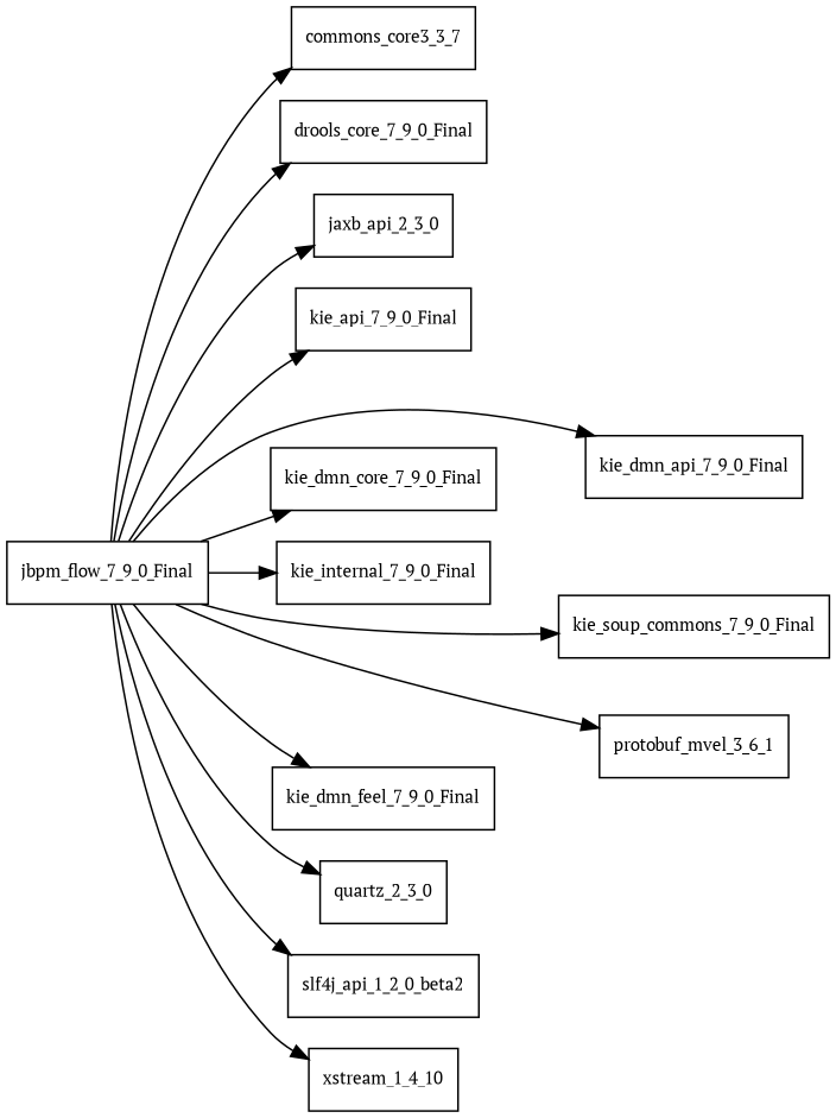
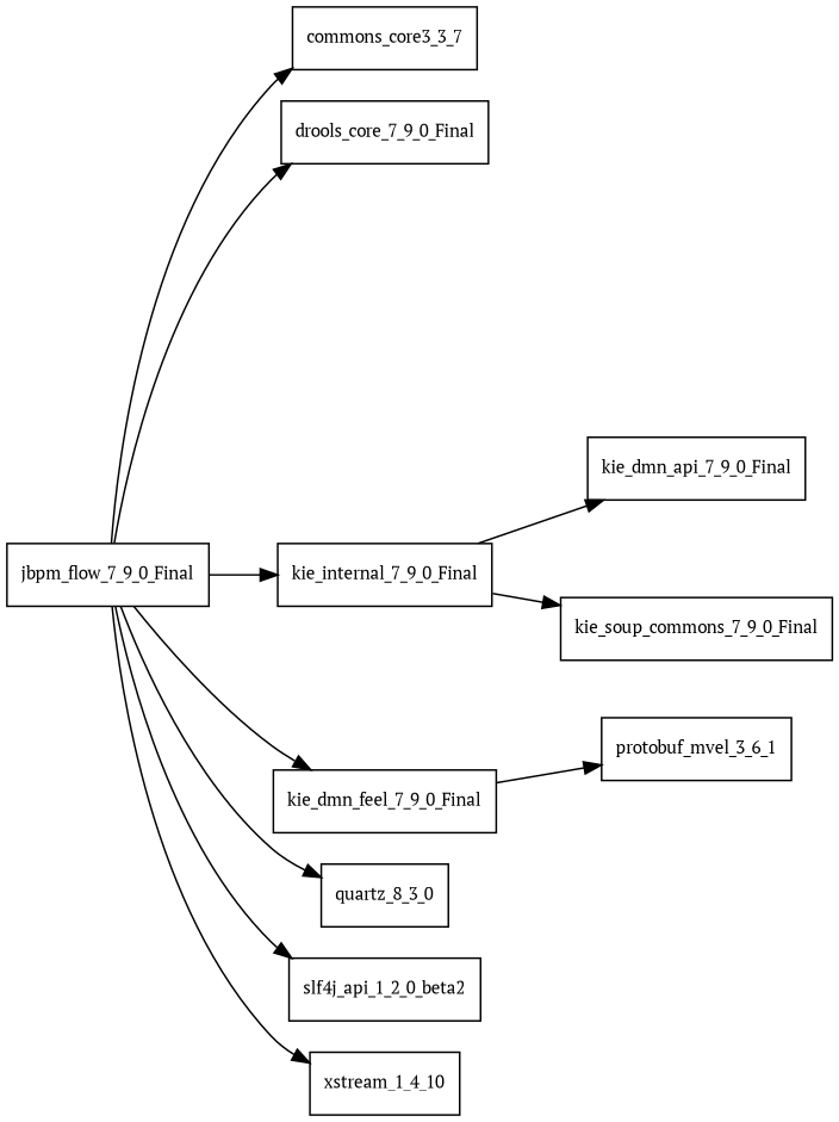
  digraph {
    fontname="PT Serif"
    rankdir=LR
    node [fontname="PT Serif" fontsize=10.0 shape=box]
    edge [fontname="PT Serif"]
    n1 [label=commons_core3_3_7]
    jbpm_flow_7_9_0_Final
    drools_core_7_9_0_Final
-   jaxb_api_2_3_0
-   kie_api_7_9_0_Final
    kie_dmn_api_7_9_0_Final
-   kie_dmn_core_7_9_0_Final
    kie_dmn_feel_7_9_0_Final
    kie_internal_7_9_0_Final
    kie_soup_commons_7_9_0_Final
    n11 [label=protobuf_mvel_3_6_1]
-   quartz_2_3_0
+   quartz_2_3_0 [label=quartz_8_3_0]
    n13 [label=slf4j_api_1_2_0_beta2]
    xstream_1_4_10
    jbpm_flow_7_9_0_Final -> n1
    jbpm_flow_7_9_0_Final -> drools_core_7_9_0_Final
-   jbpm_flow_7_9_0_Final -> jaxb_api_2_3_0
-   jbpm_flow_7_9_0_Final -> kie_api_7_9_0_Final
-   jbpm_flow_7_9_0_Final -> kie_dmn_api_7_9_0_Final
-   jbpm_flow_7_9_0_Final -> kie_dmn_core_7_9_0_Final
+   kie_internal_7_9_0_Final -> kie_dmn_api_7_9_0_Final
    jbpm_flow_7_9_0_Final -> kie_dmn_feel_7_9_0_Final
    jbpm_flow_7_9_0_Final -> kie_internal_7_9_0_Final
-   jbpm_flow_7_9_0_Final -> kie_soup_commons_7_9_0_Final
-   jbpm_flow_7_9_0_Final -> n11
+   kie_internal_7_9_0_Final -> kie_soup_commons_7_9_0_Final
+   kie_dmn_feel_7_9_0_Final -> n11
    jbpm_flow_7_9_0_Final -> quartz_2_3_0
    jbpm_flow_7_9_0_Final -> n13
    jbpm_flow_7_9_0_Final -> xstream_1_4_10
  }
